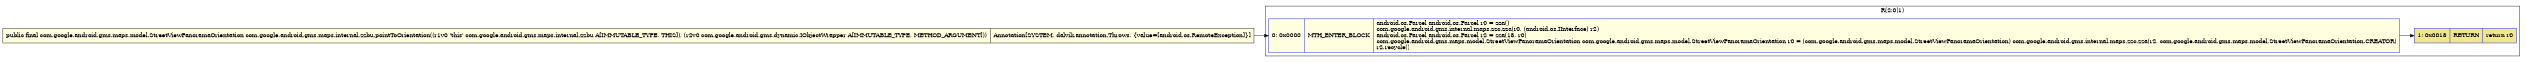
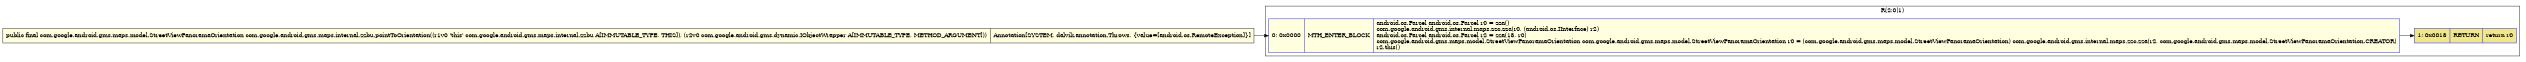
  digraph {
    rankdir=LR
    node [color=blue shape=record style=filled fillcolor=lightyellow]
-   n1 [label="{0\:\ 0x0000|MTH_ENTER_BLOCK\l|android.os.Parcel android.os.Parcel r0 = zza()\lcom.google.android.gms.internal.maps.zzc.zza(r0, (android.os.IInterface) r2)\landroid.os.Parcel android.os.Parcel r2 = zza(18, r0)\lcom.google.android.gms.maps.model.StreetViewPanoramaOrientation com.google.android.gms.maps.model.StreetViewPanoramaOrientation r0 = (com.google.android.gms.maps.model.StreetViewPanoramaOrientation) com.google.android.gms.internal.maps.zzc.zza(r2, com.google.android.gms.maps.model.StreetViewPanoramaOrientation.CREATOR)\lr2.recycle()\l}"]
+   n1 [label="{0\:\ 0x0000|MTH_ENTER_BLOCK\l|android.os.Parcel android.os.Parcel r0 = zza()\lcom.google.android.gms.internal.maps.zzc.zza(r0, (android.os.IInterface) r2)\landroid.os.Parcel android.os.Parcel r2 = zza(18, r0)\lcom.google.android.gms.maps.model.StreetViewPanoramaOrientation com.google.android.gms.maps.model.StreetViewPanoramaOrientation r0 = (com.google.android.gms.maps.model.StreetViewPanoramaOrientation) com.google.android.gms.internal.maps.zzc.zza(r2, com.google.android.gms.maps.model.StreetViewPanoramaOrientation.CREATOR)\lr2.this()\l}"]
    n2 [label="{1\:\ 0x0018|RETURN\l|return r0\l}" fillcolor=khaki]
    n3 [label="{public final com.google.android.gms.maps.model.StreetViewPanoramaOrientation com.google.android.gms.maps.internal.zzbu.pointToOrientation((r1v0 'this' com.google.android.gms.maps.internal.zzbu A[IMMUTABLE_TYPE, THIS]), (r2v0 com.google.android.gms.dynamic.IObjectWrapper A[IMMUTABLE_TYPE, METHOD_ARGUMENT]))  | Annotation[SYSTEM, dalvik.annotation.Throws, \{value=[android.os.RemoteException]\}]\l}" color=""]
    subgraph cluster_1 {
      label="R(2:0|1)"
      n1
      n2
    }
    n1 -> n2
    n3 -> n1
  }
